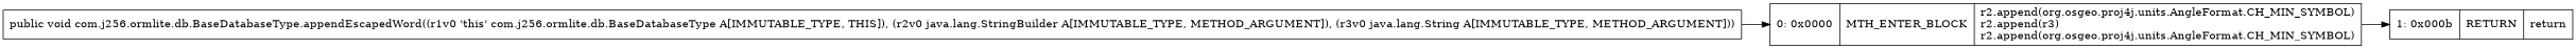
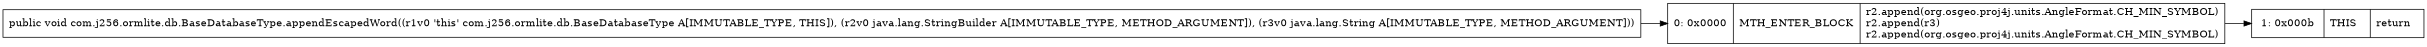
  digraph {
    rankdir=LR
    node [shape=record]
    n1 [label="{0\:\ 0x0000|MTH_ENTER_BLOCK\l|r2.append(org.osgeo.proj4j.units.AngleFormat.CH_MIN_SYMBOL)\lr2.append(r3)\lr2.append(org.osgeo.proj4j.units.AngleFormat.CH_MIN_SYMBOL)\l}"]
-   n2 [label="{1\:\ 0x000b|RETURN\l|return\l}"]
+   n2 [label="{1\:\ 0x000b|THIS\l|return\l}"]
    n3 [label="{public void com.j256.ormlite.db.BaseDatabaseType.appendEscapedWord((r1v0 'this' com.j256.ormlite.db.BaseDatabaseType A[IMMUTABLE_TYPE, THIS]), (r2v0 java.lang.StringBuilder A[IMMUTABLE_TYPE, METHOD_ARGUMENT]), (r3v0 java.lang.String A[IMMUTABLE_TYPE, METHOD_ARGUMENT])) }"]
    n1 -> n2
    n3 -> n1
  }
